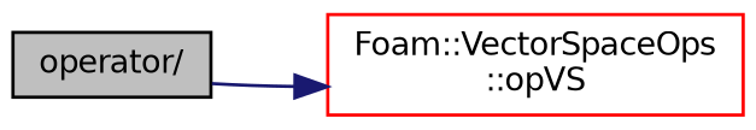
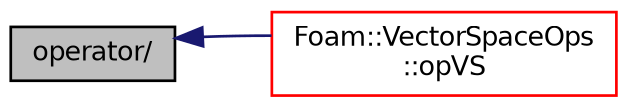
  digraph {
    rankdir=LR
    node [fontname=Helvetica fontsize=10 shape=record]
    n1 [color=black fillcolor=grey75 fontcolor=black height=0.2 label="operator/" style=filled width=0.4]
    n2 [color=red height=0.2 label="Foam::VectorSpaceOps\l::opVS" width=0.4]
-   n1 -> n2 [color=midnightblue fontname=Helvetica fontsize=10 labelfontname=Helvetica labelfontsize=10 style=solid]
+   n2 -> n1 [color=midnightblue fontname=Helvetica fontsize=10 labelfontname=Helvetica labelfontsize=10 style=solid]
  }
